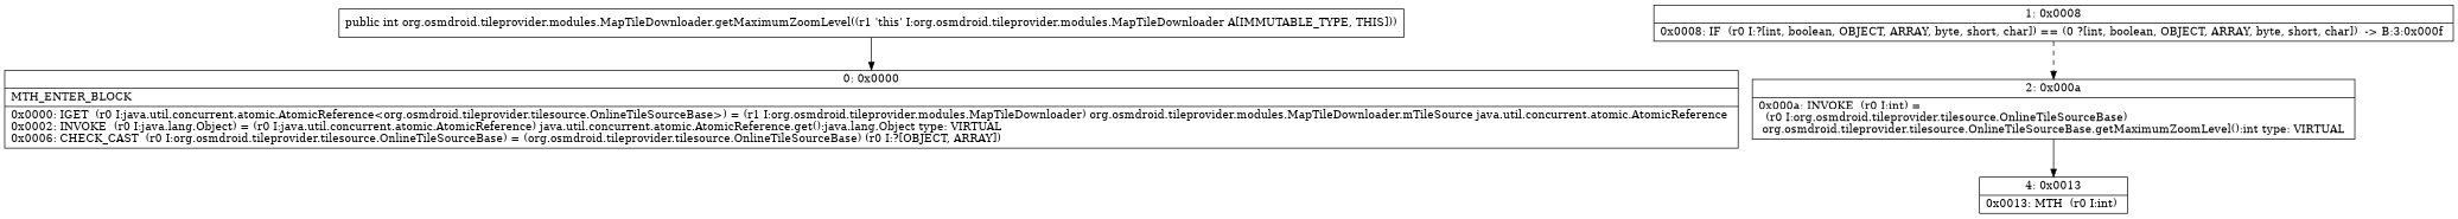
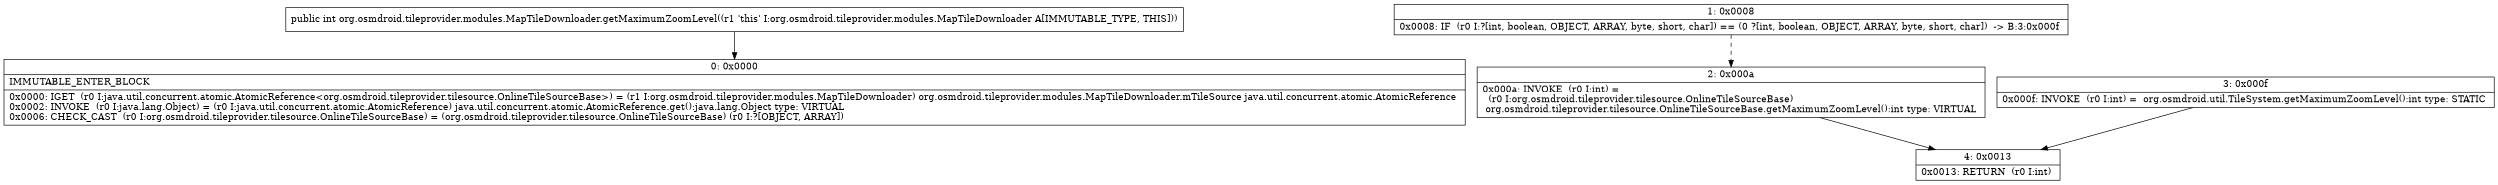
  digraph {
    node [shape=record]
-   n1 [label="{0\:\ 0x0000|MTH_ENTER_BLOCK\l|0x0000: IGET  (r0 I:java.util.concurrent.atomic.AtomicReference\<org.osmdroid.tileprovider.tilesource.OnlineTileSourceBase\>) = (r1 I:org.osmdroid.tileprovider.modules.MapTileDownloader) org.osmdroid.tileprovider.modules.MapTileDownloader.mTileSource java.util.concurrent.atomic.AtomicReference \l0x0002: INVOKE  (r0 I:java.lang.Object) = (r0 I:java.util.concurrent.atomic.AtomicReference) java.util.concurrent.atomic.AtomicReference.get():java.lang.Object type: VIRTUAL \l0x0006: CHECK_CAST  (r0 I:org.osmdroid.tileprovider.tilesource.OnlineTileSourceBase) = (org.osmdroid.tileprovider.tilesource.OnlineTileSourceBase) (r0 I:?[OBJECT, ARRAY]) \l}"]
+   n1 [label="{0\:\ 0x0000|IMMUTABLE_ENTER_BLOCK\l|0x0000: IGET  (r0 I:java.util.concurrent.atomic.AtomicReference\<org.osmdroid.tileprovider.tilesource.OnlineTileSourceBase\>) = (r1 I:org.osmdroid.tileprovider.modules.MapTileDownloader) org.osmdroid.tileprovider.modules.MapTileDownloader.mTileSource java.util.concurrent.atomic.AtomicReference \l0x0002: INVOKE  (r0 I:java.lang.Object) = (r0 I:java.util.concurrent.atomic.AtomicReference) java.util.concurrent.atomic.AtomicReference.get():java.lang.Object type: VIRTUAL \l0x0006: CHECK_CAST  (r0 I:org.osmdroid.tileprovider.tilesource.OnlineTileSourceBase) = (org.osmdroid.tileprovider.tilesource.OnlineTileSourceBase) (r0 I:?[OBJECT, ARRAY]) \l}"]
    n2 [label="{1\:\ 0x0008|0x0008: IF  (r0 I:?[int, boolean, OBJECT, ARRAY, byte, short, char]) == (0 ?[int, boolean, OBJECT, ARRAY, byte, short, char])  \-\> B:3:0x000f \l}"]
    n3 [label="{2\:\ 0x000a|0x000a: INVOKE  (r0 I:int) = \l  (r0 I:org.osmdroid.tileprovider.tilesource.OnlineTileSourceBase)\l org.osmdroid.tileprovider.tilesource.OnlineTileSourceBase.getMaximumZoomLevel():int type: VIRTUAL \l}"]
-   n4 [label="{4\:\ 0x0013|0x0013: MTH  (r0 I:int) \l}"]
+   n4 [label="{4\:\ 0x0013|0x0013: RETURN  (r0 I:int) \l}"]
+   n5 [label="{3\:\ 0x000f|0x000f: INVOKE  (r0 I:int) =  org.osmdroid.util.TileSystem.getMaximumZoomLevel():int type: STATIC \l}"]
    n6 [label="{public int org.osmdroid.tileprovider.modules.MapTileDownloader.getMaximumZoomLevel((r1 'this' I:org.osmdroid.tileprovider.modules.MapTileDownloader A[IMMUTABLE_TYPE, THIS])) }"]
    n2 -> n3 [style=dashed]
    n3 -> n4
+   n5 -> n4
    n6 -> n1
  }
